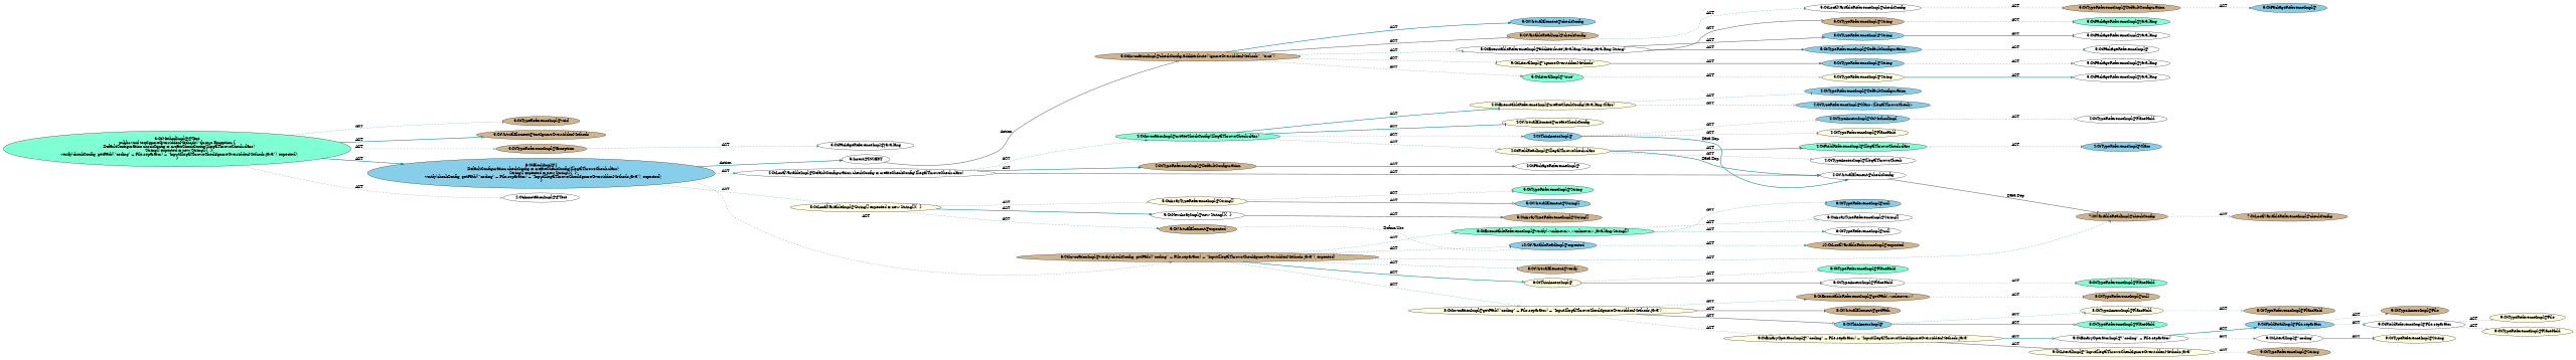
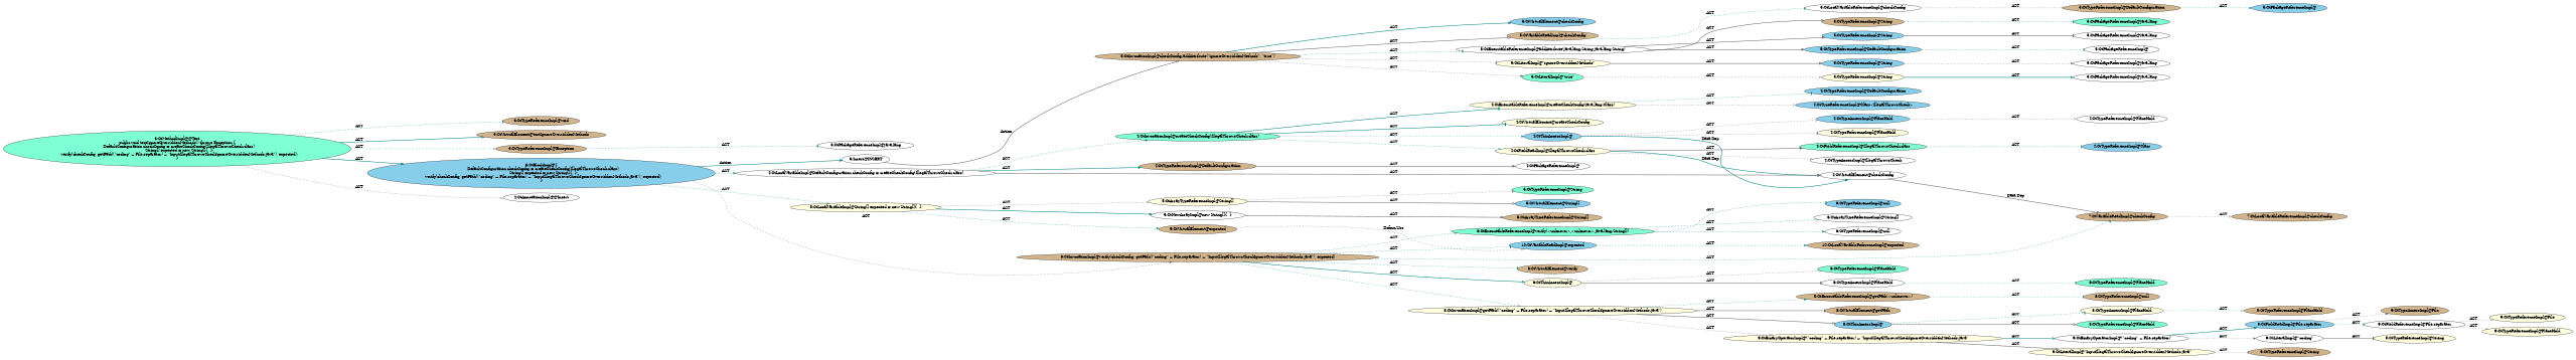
  digraph {
    rankdir=LR
    node [fillcolor=tan shape=ellipse style=filled]
    edge [arrowhead=onormal color=teal style=dashed]
    n1 [label="3:CtTypeReferenceImpl@void"]
    n2 [label="3:CtVirtualElement@testIgnoreOverriddenMethods"]
    n3 [label="3:CtTypeReferenceImpl@Exception"]
    n4 [fillcolor=white label="3:CtPackageReferenceImpl@java.lang"]
    n5 [label="4:CtTypeReferenceImpl@DefaultConfiguration"]
    n6 [fillcolor=white label="4:CtPackageReferenceImpl@"]
    n7 [fillcolor=lightyellow label="4:CtExecutableReferenceImpl@createCheckConfig(java.lang.Class)"]
    n8 [fillcolor=skyblue label="4:CtTypeReferenceImpl@DefaultConfiguration"]
    n9 [fillcolor=skyblue label="4:CtTypeReferenceImpl@Class<IllegalThrowsCheck>"]
    n10 [fillcolor=lightyellow label="4:CtVirtualElement@createCheckConfig"]
-   n11 [fillcolor=skyblue label="4:CtTypeAccessImpl@CtMethodImpl"]
+   n11 [fillcolor=skyblue label="4:CtTypeAccessImpl@PlaceHold"]
    n12 [fillcolor=white label="4:CtTypeReferenceImpl@PlaceHold"]
    n13 [fillcolor=skyblue label="4:CtThisAccessImpl@"]
    n14 [fillcolor=lightyellow label="4:CtTypeReferenceImpl@PlaceHold"]
    n15 [fillcolor=white label="4:CtVirtualElement@checkConfig"]
    n16 [label="7:CtVariableReadImpl@checkConfig"]
    n17 [fillcolor=aquamarine label="4:CtFieldReferenceImpl@IllegalThrowsCheck.class"]
    n18 [fillcolor=skyblue label="4:CtTypeReferenceImpl@Class"]
    n19 [fillcolor=lightyellow label="4:CtFieldReadImpl@IllegalThrowsCheck.class"]
    n20 [fillcolor=white label="4:CtTypeAccessImpl@IllegalThrowsCheck"]
    n21 [fillcolor=aquamarine label="4:CtInvocationImpl@createCheckConfig(IllegalThrowsCheck.class)"]
    n22 [label="7:CtLocalVariableReferenceImpl@checkConfig"]
    n23 [fillcolor=white label="4:CtLocalVariableImpl@DefaultConfiguration checkConfig = createCheckConfig(IllegalThrowsCheck.class)"]
    n24 [fillcolor=skyblue label="5:CtVirtualElement@String[]"]
    n25 [fillcolor=lightyellow label="5:CtArrayTypeReferenceImpl@String[]"]
    n26 [fillcolor=aquamarine label="5:CtTypeReferenceImpl@String"]
    n27 [fillcolor=white label="5:CtNewArrayImpl@new String[]\{  \}"]
    n28 [label="5:CtArrayTypeReferenceImpl@String[]"]
    n29 [label="5:CtVirtualElement@expected"]
    n30 [fillcolor=skyblue label="10:CtVariableReadImpl@expected"]
    n31 [label="10:CtLocalVariableReferenceImpl@expected"]
    n32 [fillcolor=lightyellow label="5:CtLocalVariableImpl@String[] expected = new String[]\{  \}"]
    n33 [fillcolor=aquamarine label="6:CtExecutableReferenceImpl@verify(<unknown>,<unknown>,java.lang.String[])"]
    n34 [fillcolor=white label="6:CtTypeReferenceImpl@null"]
    n35 [fillcolor=skyblue label="6:CtTypeReferenceImpl@null"]
    n36 [fillcolor=white label="6:CtArrayTypeReferenceImpl@String[]"]
    n37 [label="6:CtVirtualElement@verify"]
    n38 [fillcolor=white label="6:CtTypeAccessImpl@PlaceHold"]
    n39 [fillcolor=aquamarine label="6:CtTypeReferenceImpl@PlaceHold"]
    n40 [fillcolor=lightyellow label="6:CtThisAccessImpl@"]
    n41 [fillcolor=aquamarine label="6:CtTypeReferenceImpl@PlaceHold"]
    n42 [label="8:CtExecutableReferenceImpl@getPath(<unknown>)"]
    n43 [label="8:CtTypeReferenceImpl@null"]
    n44 [label="8:CtVirtualElement@getPath"]
    n45 [fillcolor=lightyellow label="8:CtTypeAccessImpl@PlaceHold"]
    n46 [label="8:CtTypeReferenceImpl@PlaceHold"]
    n47 [fillcolor=skyblue label="8:CtThisAccessImpl@"]
    n48 [fillcolor=aquamarine label="8:CtTypeReferenceImpl@PlaceHold"]
    n49 [fillcolor=white label="9:CtLiteralImpl@\"coding\""]
    n50 [fillcolor=lightyellow label="9:CtTypeReferenceImpl@String"]
    n51 [fillcolor=white label="9:CtFieldReferenceImpl@File.separator"]
    n52 [fillcolor=lightyellow label="9:CtTypeReferenceImpl@File"]
    n53 [fillcolor=lightyellow label="9:CtTypeReferenceImpl@PlaceHold"]
    n54 [fillcolor=skyblue label="9:CtFieldReadImpl@File.separator"]
    n55 [label="9:CtTypeAccessImpl@File"]
    n56 [fillcolor=white label="9:CtBinaryOperatorImpl@(\"coding\" + File.separator)"]
    n57 [fillcolor=lightyellow label="9:CtLiteralImpl@\"InputIllegalThrowsCheckIgnoreOverriddenMethods.java\""]
    n58 [label="9:CtTypeReferenceImpl@String"]
    n59 [fillcolor=lightyellow label="9:CtBinaryOperatorImpl@(\"coding\" + File.separator) + \"InputIllegalThrowsCheckIgnoreOverriddenMethods.java\""]
    n60 [fillcolor=lightyellow label="8:CtInvocationImpl@getPath((\"coding\" + File.separator) + \"InputIllegalThrowsCheckIgnoreOverriddenMethods.java\")"]
    n61 [label="6:CtInvocationImpl@verify(checkConfig, getPath((\"coding\" + File.separator) + \"InputIllegalThrowsCheckIgnoreOverriddenMethods.java\"), expected)"]
    n62 [fillcolor=skyblue label="3:CtBlockImpl@\{\n    DefaultConfiguration checkConfig = createCheckConfig(IllegalThrowsCheck.class);\n    String[] expected = new String[]\{  \};\n    verify(checkConfig, getPath((\"coding\" + File.separator) + \"InputIllegalThrowsCheckIgnoreOverriddenMethods.java\"), expected);\n\}"]
    n63 [fillcolor=white label="5:Insert@INSERT"]
    n64 [label="5:CtInvocationImpl@checkConfig.addAttribute(\"ignoreOverriddenMethods\", \"true\")"]
    n65 [fillcolor=aquamarine label="3:CtMethodImpl@@Test\npublic void testIgnoreOverriddenMethods() throws Exception \{\n    DefaultConfiguration checkConfig = createCheckConfig(IllegalThrowsCheck.class);\n    String[] expected = new String[]\{  \};\n    verify(checkConfig, getPath((\"coding\" + File.separator) + \"InputIllegalThrowsCheckIgnoreOverriddenMethods.java\"), expected);\n\}"]
-   n66 [fillcolor=white label="2:CtAnnotationImpl@@Test"]
+   n66 [fillcolor=white label="2:CtAnnotationImpl@@Insert"]
    n67 [label="5:CtVariableReadImpl@checkConfig"]
    n68 [fillcolor=white label="5:CtExecutableReferenceImpl@addAttribute(java.lang.String,java.lang.String)"]
    n69 [fillcolor=lightyellow label="5:CtLiteralImpl@\"ignoreOverriddenMethods\""]
    n70 [fillcolor=aquamarine label="5:CtLiteralImpl@\"true\""]
    n71 [fillcolor=skyblue label="5:CtVirtualElement@checkConfig"]
    n72 [fillcolor=skyblue label="5:CtPackageReferenceImpl@"]
    n73 [label="5:CtTypeReferenceImpl@DefaultConfiguration"]
    n74 [fillcolor=white label="5:CtLocalVariableReferenceImpl@checkConfig"]
    n75 [fillcolor=white label="5:CtPackageReferenceImpl@"]
    n76 [fillcolor=skyblue label="5:CtTypeReferenceImpl@DefaultConfiguration"]
    n77 [fillcolor=aquamarine label="5:CtPackageReferenceImpl@java.lang"]
    n78 [label="5:CtTypeReferenceImpl@String"]
    n79 [fillcolor=white label="5:CtPackageReferenceImpl@java.lang"]
    n80 [fillcolor=skyblue label="5:CtTypeReferenceImpl@String"]
    n81 [fillcolor=white label="5:CtPackageReferenceImpl@java.lang"]
    n82 [fillcolor=skyblue label="5:CtTypeReferenceImpl@String"]
    n83 [fillcolor=white label="5:CtPackageReferenceImpl@java.lang"]
    n84 [fillcolor=lightyellow label="5:CtTypeReferenceImpl@String"]
    n3 -> n4 [arrowhead=tee label=AST]
    n5 -> n6 [arrowhead=normal color=gray40 label=AST style=bold]
    n7 -> n8 [arrowhead=tee label=AST]
    n7 -> n9 [color=gray40 label=AST]
    n11 -> n12 [color=gray40 label=AST]
    n13 -> n11 [color=gray40 label=AST]
    n13 -> n14 [arrowhead=tee color=gray40 label=AST]
    n13 -> n15 [arrowhead=normal label="Data Dep" style=bold]
    n15 -> n16 [arrowhead=tee color=gray40 label="Data Dep" style=bold]
    n16 -> n22 [color=gray40 label=AST]
    n17 -> n18 [arrowhead=tee label=AST]
    n19 -> n15 [label="Data Dep" style=bold]
    n19 -> n17 [arrowhead=normal color=gray40 label=AST style=bold]
    n19 -> n20 [color=gray40 label=AST]
    n21 -> n7 [arrowhead=tee label=AST style=bold]
    n21 -> n10 [arrowhead=tee label=AST style=bold]
    n21 -> n13 [arrowhead=normal label=AST]
    n21 -> n19 [label=AST]
    n23 -> n5 [arrowhead=normal label=AST style=bold]
    n23 -> n15 [arrowhead=normal color=gray40 label=AST style=bold]
    n23 -> n21 [arrowhead=normal label=AST]
    n25 -> n24 [color=gray40 label=AST style=bold]
    n25 -> n26 [arrowhead=tee color=gray40 label=AST]
    n27 -> n28 [arrowhead=normal color=gray40 label=AST style=bold]
    n29 -> n30 [color=gray40 label="Define-Use"]
    n30 -> n31 [arrowhead=normal label=AST]
    n32 -> n25 [color=gray40 label=AST]
    n32 -> n27 [arrowhead=normal label=AST style=bold]
    n32 -> n29 [arrowhead=normal label=AST]
    n33 -> n34 [arrowhead=normal label=AST]
    n33 -> n35 [arrowhead=tee label=AST]
    n33 -> n36 [label=AST]
    n38 -> n39 [arrowhead=tee label=AST]
    n40 -> n38 [arrowhead=tee color=gray40 label=AST style=bold]
    n40 -> n41 [color=gray40 label=AST]
    n42 -> n43 [arrowhead=tee label=AST]
    n45 -> n46 [label=AST]
    n47 -> n45 [arrowhead=tee label=AST]
    n47 -> n48 [color=gray40 label=AST style=bold]
    n49 -> n50 [arrowhead=tee color=gray40 label=AST style=bold]
    n51 -> n52 [color=gray40 label=AST]
    n51 -> n53 [color=gray40 label=AST]
    n54 -> n51 [arrowhead=tee label=AST]
    n54 -> n55 [arrowhead=normal color=gray40 label=AST]
    n56 -> n49 [arrowhead=normal color=gray40 label=AST]
    n56 -> n54 [arrowhead=normal label=AST style=bold]
    n57 -> n58 [arrowhead=tee color=gray40 label=AST]
    n59 -> n56 [label=AST style=bold]
    n59 -> n57 [color=gray40 label=AST style=bold]
    n60 -> n42 [arrowhead=normal label=AST]
    n60 -> n44 [arrowhead=tee color=gray40 label=AST style=bold]
    n60 -> n47 [color=gray40 label=AST style=bold]
    n60 -> n59 [color=gray40 label=AST]
    n61 -> n16 [arrowhead=tee label=AST]
    n61 -> n30 [arrowhead=tee label=AST]
    n61 -> n33 [label=AST]
    n61 -> n37 [arrowhead=tee label=AST]
    n61 -> n40 [label=AST style=bold]
    n61 -> n60 [label=AST]
    n62 -> n23 [arrowhead=normal label=AST]
    n62 -> n32 [label=AST]
    n62 -> n61 [arrowhead=normal color=gray40 label=AST]
    n62 -> n63 [arrowhead=normal label=Action style=bold]
    n63 -> n64 [color=gray40 label=Action style=bold]
    n64 -> n67 [color=gray40 label=AST style=bold]
    n64 -> n68 [arrowhead=tee label=AST]
    n64 -> n69 [arrowhead=tee color=gray40 label=AST]
    n64 -> n70 [arrowhead=normal color=gray40 label=AST]
    n64 -> n71 [arrowhead=normal label=AST style=bold]
    n65 -> n1 [arrowhead=tee label=AST]
    n65 -> n2 [label=AST style=bold]
    n65 -> n3 [label=AST]
    n65 -> n62 [arrowhead=normal label=AST style=bold]
    n65 -> n66 [color=gray40 label=AST]
    n67 -> n74 [arrowhead=tee label=AST]
    n68 -> n76 [arrowhead=normal color=gray40 label=AST style=bold]
    n68 -> n78 [color=gray40 label=AST style=bold]
    n68 -> n80 [arrowhead=normal color=gray40 label=AST style=bold]
    n69 -> n82 [arrowhead=normal color=gray40 label=AST style=bold]
    n70 -> n84 [color=gray40 label=AST]
    n73 -> n72 [arrowhead=normal label=AST]
    n74 -> n73 [arrowhead=tee color=gray40 label=AST]
    n76 -> n75 [arrowhead=tee label=AST]
    n78 -> n77 [arrowhead=tee label=AST]
    n80 -> n79 [arrowhead=tee color=gray40 label=AST style=bold]
    n82 -> n81 [arrowhead=normal color=gray40 label=AST]
    n84 -> n83 [label=AST style=bold]
  }
